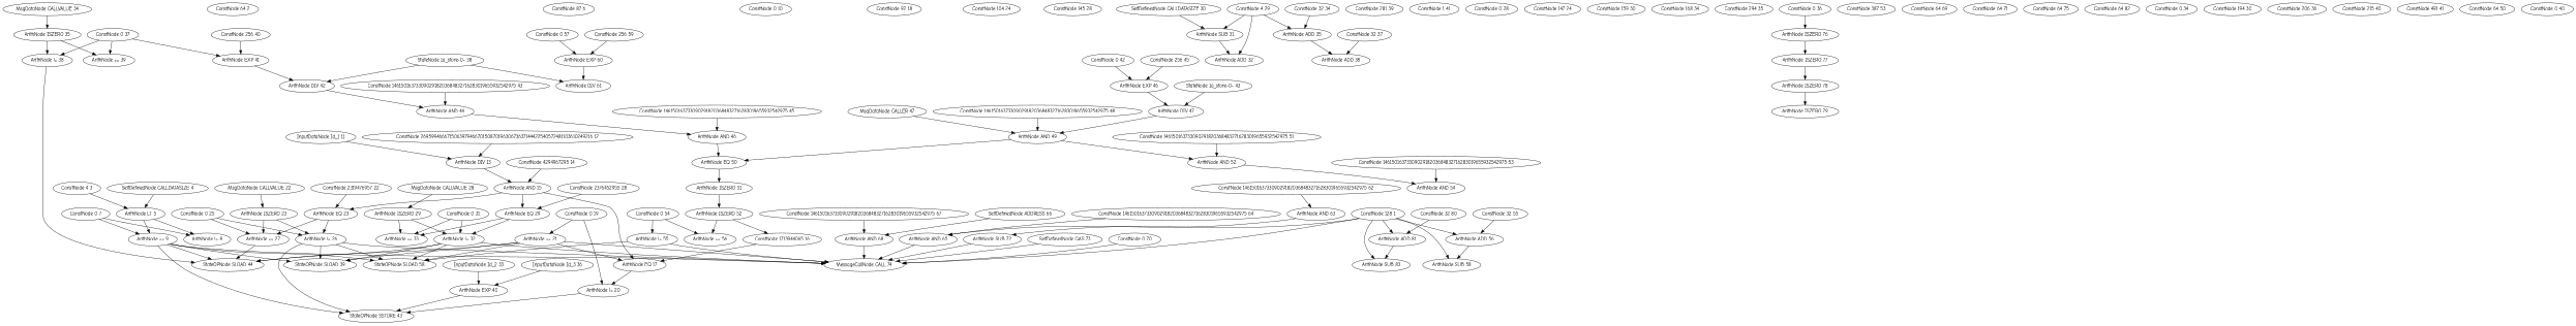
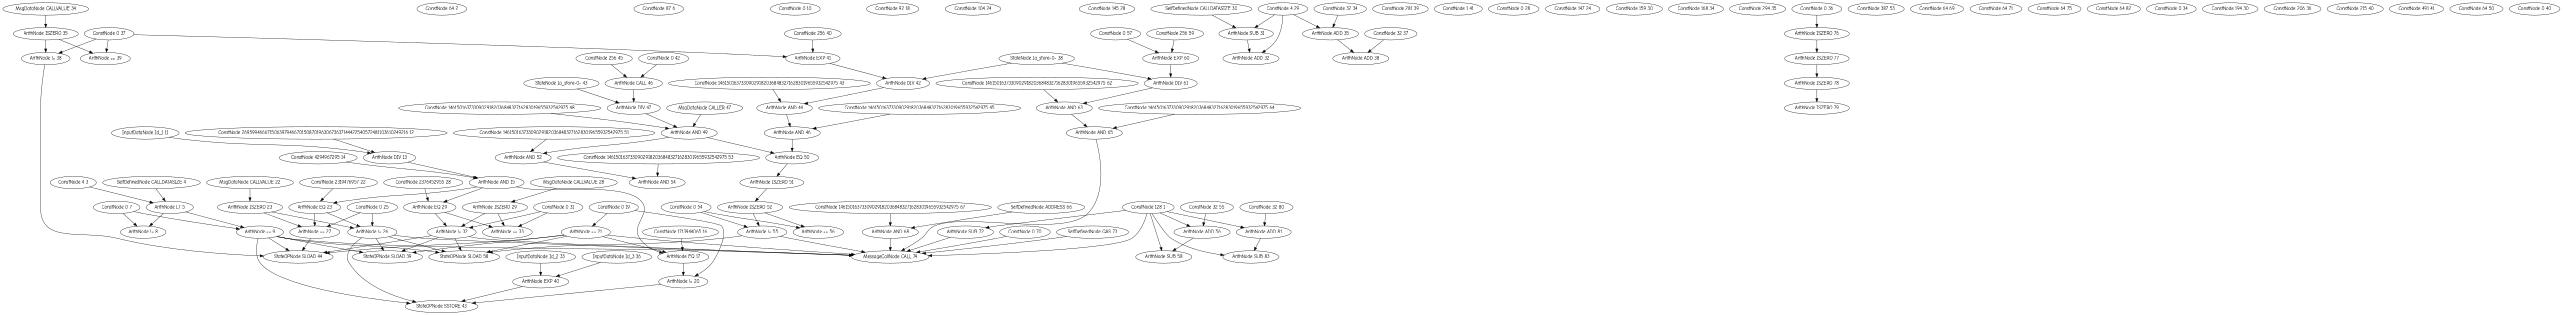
  strict digraph {
    fontname="Comic Neue"
    node [fontname="Comic Neue"]
    edge [edgeType="graphBuilder.XGraph.FlowEdge object at 0x11ade6f90" fontname="Comic Neue"]
    "ConstNode 128 1" [count=1]
    "ArithNode SUB 72" [count=93]
    "MessageCallNode CALL 74" [count=94]
    "ArithNode ADD 81" [count=101]
    "ArithNode SUB 83" [count=103]
    "ArithNode ADD 56" [count=134]
    "ArithNode SUB 58" [count=136]
    "ConstNode 64 2" [count=2]
    "ConstNode 4 3" [count=3]
    "ArithNode LT 5" [count=4]
    "ArithNode != 8" [count=7]
    "ArithNode == 9" [count=8]
    "StateOPNode SSTORE 43" [count=42]
    "StateOPNode SLOAD 39" [count=61]
    "StateOPNode SLOAD 58" [count=80]
    "StateOPNode SLOAD 44" [count=122]
    "SelfDefinedNode CALLDATASIZE 4"
    "ConstNode 87 6" [count=5]
    "ConstNode 0 7" [count=6]
    "ConstNode 0 10" [count=10]
    "InputDataNode Id_1 11" [count=11]
    "ArithNode DIV 13" [count=13]
    "ArithNode AND 15" [count=15]
    "ConstNode 26959946667150639794667015087019630673637144422540572481103610249216 12" [count=12]
    "ArithNode EQ 17" [count=17]
    "ArithNode EQ 23" [count=45]
    "ArithNode EQ 29" [count=107]
    "ConstNode 4294967295 14" [count=14]
    "ArithNode != 20" [count=20]
    "ArithNode != 26" [count=48]
    "ArithNode == 27" [count=49]
    "ArithNode != 32" [count=110]
    "ArithNode == 33" [count=111]
    "ConstNode 1713944065 16" [count=16]
    "ArithNode == 21" [count=21]
    "ConstNode 92 18" [count=18]
    "ConstNode 0 19" [count=19]
    "MsgDataNode CALLVALUE 22" [count=22]
    "ArithNode ISZERO 23" [count=23]
    "ConstNode 104 24" [count=24]
    "ConstNode 0 25" [count=47]
    "ConstNode 145 28" [count=28]
    "ConstNode 4 29" [count=29]
    "ArithNode SUB 31" [count=30]
    "ArithNode ADD 32" [count=31]
    "ArithNode ADD 35" [count=34]
    "ArithNode ADD 38" [count=37]
    "SelfDefinedNode CALLDATASIZE 30"
    "InputDataNode Id_2 33" [count=32]
    "ArithNode EXP 40" [count=39]
    "ConstNode 32 34" [count=33]
    "InputDataNode Id_3 36" [count=35]
    "ConstNode 32 37" [count=36]
    "ConstNode 281 39" [count=38]
    "ConstNode 1 41" [count=40]
    "ConstNode 0 28" [count=43]
    "ConstNode 2319476957 22" [count=44]
    "ConstNode 147 24" [count=46]
    "MsgDataNode CALLVALUE 28" [count=50]
    "ArithNode ISZERO 29" [count=51]
    "ConstNode 159 30" [count=52]
    "ConstNode 0 31" [count=109]
    "ConstNode 168 34" [count=56]
    "ConstNode 294 35" [count=57]
    "ConstNode 0 36" [count=58]
    "ArithNode ISZERO 76" [count=96]
    "ArithNode ISZERO 77" [count=97]
    "ConstNode 0 37" [count=115]
    "ArithNode EXP 41" [count=63]
    "ArithNode != 38" [count=116]
    "ArithNode == 39" [count=117]
    "ArithNode DIV 42" [count=64]
    "StateNode Ia_store-0- 38" [count=60]
    "ArithNode DIV 61" [count=83]
    "ArithNode AND 44" [count=66]
    "ArithNode AND 63" [count=85]
    "ConstNode 256 40" [count=62]
    "ArithNode AND 46" [count=68]
    "ConstNode 1461501637330902918203684832716283019655932542975 43" [count=65]
    "ArithNode EQ 50" [count=72]
    "ConstNode 1461501637330902918203684832716283019655932542975 45" [count=67]
    "ArithNode ISZERO 51" [count=73]
    "MsgDataNode CALLER 47" [count=69]
    "ArithNode AND 49" [count=127]
    "ArithNode AND 52" [count=130]
    "ConstNode 1461501637330902918203684832716283019655932542975 48" [count=126]
    "ArithNode AND 54" [count=132]
    "ArithNode ISZERO 52" [count=74]
    "ArithNode != 55" [count=77]
    "ArithNode == 56" [count=78]
    "ConstNode 387 53" [count=75]
    "ConstNode 0 54" [count=76]
    "ConstNode 0 57" [count=104]
    "ArithNode EXP 60" [count=82]
    "ConstNode 256 59" [count=81]
    "ArithNode AND 65" [count=87]
    "ConstNode 1461501637330902918203684832716283019655932542975 62" [count=84]
    "ConstNode 1461501637330902918203684832716283019655932542975 64" [count=86]
    "ConstNode 1461501637330902918203684832716283019655932542975 67" [count=88]
    "ArithNode AND 68" [count=89]
    "SelfDefinedNode ADDRESS 66"
    "ConstNode 64 69" [count=90]
    "ConstNode 0 70" [count=91]
    "ConstNode 64 71" [count=92]
    "SelfDefinedNode GAS 73"
    "ConstNode 64 75" [count=95]
    "ArithNode ISZERO 78" [count=98]
    "ArithNode ISZERO 79" [count=99]
    "ConstNode 32 80" [count=100]
    "ConstNode 64 82" [count=102]
    "ConstNode 0 34" [count=138]
    "ConstNode 2376452955 28" [count=106]
    "ConstNode 194 30" [count=108]
    "MsgDataNode CALLVALUE 34" [count=112]
    "ArithNode ISZERO 35" [count=113]
    "ConstNode 206 36" [count=114]
    "ConstNode 215 40" [count=118]
    "ConstNode 491 41" [count=119]
    "ConstNode 0 42" [count=120]
-   "ArithNode EXP 46" [count=124]
+   "ArithNode EXP 46" [count=124 label="ArithNode CALL 46"]
    "ArithNode DIV 47" [count=125]
    "StateNode Ia_store-0- 43" [count=121]
    "ConstNode 256 45" [count=123]
    "ConstNode 64 50" [count=128]
    "ConstNode 1461501637330902918203684832716283019655932542975 51" [count=129]
    "ConstNode 1461501637330902918203684832716283019655932542975 53" [count=131]
    "ConstNode 32 55" [count=133]
    "ConstNode 0 40" [count=137]
    "ConstNode 128 1" -> "ArithNode SUB 72" [edgeType="graphBuilder.XGraph.FlowEdge object at 0x11a9edb90"]
    "ConstNode 128 1" -> "MessageCallNode CALL 74"
    "ConstNode 128 1" -> "ArithNode ADD 81" [edgeType="graphBuilder.XGraph.FlowEdge object at 0x11ade6750"]
    "ConstNode 128 1" -> "ArithNode SUB 83" [edgeType="graphBuilder.XGraph.FlowEdge object at 0x11adf1110"]
    "ConstNode 128 1" -> "ArithNode ADD 56" [edgeType="graphBuilder.XGraph.FlowEdge object at 0x11adfb110"]
    "ConstNode 128 1" -> "ArithNode SUB 58" [edgeType="graphBuilder.XGraph.FlowEdge object at 0x11adfb9d0"]
    "ArithNode SUB 72" -> "MessageCallNode CALL 74"
    "ArithNode ADD 81" -> "ArithNode SUB 83" [edgeType="graphBuilder.XGraph.FlowEdge object at 0x11adf1110"]
    "ArithNode ADD 56" -> "ArithNode SUB 58" [edgeType="graphBuilder.XGraph.FlowEdge object at 0x11adfb9d0"]
    "ConstNode 4 3" -> "ArithNode LT 5" [edgeType="graphBuilder.XGraph.FlowEdge object at 0x11a9bbb10"]
    "ArithNode LT 5" -> "ArithNode != 8" [edgeType="graphBuilder.XGraph.FlowEdge object at 0x11a9d2390"]
    "ArithNode LT 5" -> "ArithNode == 9" [edgeType="graphBuilder.XGraph.FlowEdge object at 0x11a9d2350"]
    "ArithNode == 9" -> "MessageCallNode CALL 74" [edgeType="graphBuilder.XGraph.ControlEdge object at 0x11ade6850"]
    "ArithNode == 9" -> "StateOPNode SSTORE 43" [edgeType="graphBuilder.XGraph.ControlEdge object at 0x11a9ed890"]
    "ArithNode == 9" -> "StateOPNode SLOAD 39" [edgeType="graphBuilder.XGraph.ControlEdge object at 0x11a9f6210"]
    "ArithNode == 9" -> "StateOPNode SLOAD 58" [edgeType="graphBuilder.XGraph.ControlEdge object at 0x11ade6050"]
    "ArithNode == 9" -> "StateOPNode SLOAD 44" [edgeType="graphBuilder.XGraph.ControlEdge object at 0x11adf1510"]
    "SelfDefinedNode CALLDATASIZE 4" -> "ArithNode LT 5" [edgeType="graphBuilder.XGraph.FlowEdge object at 0x11a9bbb10"]
    "ConstNode 0 7" -> "ArithNode != 8" [edgeType="graphBuilder.XGraph.FlowEdge object at 0x11a9d2390"]
    "ConstNode 0 7" -> "ArithNode == 9" [edgeType="graphBuilder.XGraph.FlowEdge object at 0x11a9d2350"]
    "InputDataNode Id_1 11" -> "ArithNode DIV 13" [edgeType="graphBuilder.XGraph.FlowEdge object at 0x11a9d2a10"]
    "ArithNode DIV 13" -> "ArithNode AND 15" [edgeType="graphBuilder.XGraph.FlowEdge object at 0x11a9d2ad0"]
    "ArithNode AND 15" -> "ArithNode EQ 17" [edgeType="graphBuilder.XGraph.FlowEdge object at 0x11a9d2710"]
    "ArithNode AND 15" -> "ArithNode EQ 23" [edgeType="graphBuilder.XGraph.FlowEdge object at 0x11a9edd90"]
    "ArithNode AND 15" -> "ArithNode EQ 29" [edgeType="graphBuilder.XGraph.FlowEdge object at 0x11adf1ed0"]
    "ConstNode 26959946667150639794667015087019630673637144422540572481103610249216 12" -> "ArithNode DIV 13" [edgeType="graphBuilder.XGraph.FlowEdge object at 0x11a9d2a10"]
    "ArithNode EQ 17" -> "ArithNode != 20" [edgeType="graphBuilder.XGraph.FlowEdge object at 0x11a9d2850"]
    "ArithNode EQ 23" -> "ArithNode != 26" [edgeType="graphBuilder.XGraph.FlowEdge object at 0x11a9edf90"]
    "ArithNode EQ 23" -> "ArithNode == 27" [edgeType="graphBuilder.XGraph.FlowEdge object at 0x11a9eda90"]
    "ArithNode EQ 29" -> "ArithNode != 32" [edgeType="graphBuilder.XGraph.FlowEdge object at 0x11adf1290"]
    "ArithNode EQ 29" -> "ArithNode == 33" [edgeType="graphBuilder.XGraph.FlowEdge object at 0x11adf18d0"]
    "ConstNode 4294967295 14" -> "ArithNode AND 15" [edgeType="graphBuilder.XGraph.FlowEdge object at 0x11a9d2ad0"]
    "ArithNode != 20" -> "StateOPNode SSTORE 43" [edgeType="graphBuilder.XGraph.ControlEdge object at 0x11a9ed890"]
    "ArithNode != 26" -> "MessageCallNode CALL 74" [edgeType="graphBuilder.XGraph.ControlEdge object at 0x11ade6850"]
    "ArithNode != 26" -> "StateOPNode SSTORE 43" [edgeType="graphBuilder.XGraph.ControlEdge object at 0x11a9ed890"]
    "ArithNode != 26" -> "StateOPNode SLOAD 39" [edgeType="graphBuilder.XGraph.ControlEdge object at 0x11a9f6210"]
    "ArithNode != 26" -> "StateOPNode SLOAD 58" [edgeType="graphBuilder.XGraph.ControlEdge object at 0x11ade6050"]
    "ArithNode == 27" -> "StateOPNode SLOAD 44" [edgeType="graphBuilder.XGraph.ControlEdge object at 0x11adf1510"]
    "ArithNode != 32" -> "MessageCallNode CALL 74" [edgeType="graphBuilder.XGraph.ControlEdge object at 0x11ade6850"]
    "ArithNode != 32" -> "StateOPNode SLOAD 39" [edgeType="graphBuilder.XGraph.ControlEdge object at 0x11a9f6210"]
    "ArithNode != 32" -> "StateOPNode SLOAD 58" [edgeType="graphBuilder.XGraph.ControlEdge object at 0x11ade6050"]
    "ArithNode != 32" -> "StateOPNode SLOAD 44" [edgeType="graphBuilder.XGraph.ControlEdge object at 0x11adf1510"]
    "ConstNode 1713944065 16" -> "ArithNode EQ 17" [edgeType="graphBuilder.XGraph.FlowEdge object at 0x11a9d2710"]
    "ArithNode == 21" -> "MessageCallNode CALL 74" [edgeType="graphBuilder.XGraph.ControlEdge object at 0x11ade6850"]
    "ArithNode == 21" -> "StateOPNode SLOAD 39" [edgeType="graphBuilder.XGraph.ControlEdge object at 0x11a9f6210"]
    "ArithNode == 21" -> "StateOPNode SLOAD 58" [edgeType="graphBuilder.XGraph.ControlEdge object at 0x11ade6050"]
    "ArithNode == 21" -> "StateOPNode SLOAD 44" [edgeType="graphBuilder.XGraph.ControlEdge object at 0x11adf1510"]
    "ArithNode == 21" -> "ArithNode EQ 17" [edgeType="graphBuilder.XGraph.FlowEdge object at 0x11a9d2cd0"]
    "ConstNode 0 19" -> "ArithNode != 20" [edgeType="graphBuilder.XGraph.FlowEdge object at 0x11a9d2850"]
    "ConstNode 0 19" -> "ArithNode == 21" [edgeType="graphBuilder.XGraph.FlowEdge object at 0x11a9d2cd0"]
    "MsgDataNode CALLVALUE 22" -> "ArithNode ISZERO 23" [edgeType="graphBuilder.XGraph.FlowEdge object at 0x11a9d2c10"]
    "ArithNode ISZERO 23" -> "ArithNode != 26" [edgeType="graphBuilder.XGraph.FlowEdge object at 0x11a9d2dd0"]
    "ArithNode ISZERO 23" -> "ArithNode == 27" [edgeType="graphBuilder.XGraph.FlowEdge object at 0x11a9d2d10"]
    "ConstNode 0 25" -> "ArithNode != 26" [edgeType="graphBuilder.XGraph.FlowEdge object at 0x11a9edf90"]
    "ConstNode 0 25" -> "ArithNode == 27" [edgeType="graphBuilder.XGraph.FlowEdge object at 0x11a9eda90"]
    "ConstNode 4 29" -> "ArithNode SUB 31" [edgeType="graphBuilder.XGraph.FlowEdge object at 0x11a9d21d0"]
    "ConstNode 4 29" -> "ArithNode ADD 32" [edgeType="graphBuilder.XGraph.FlowEdge object at 0x11a9ed0d0"]
    "ConstNode 4 29" -> "ArithNode ADD 35" [edgeType="graphBuilder.XGraph.FlowEdge object at 0x11a9ed290"]
    "ArithNode SUB 31" -> "ArithNode ADD 32" [edgeType="graphBuilder.XGraph.FlowEdge object at 0x11a9ed0d0"]
    "ArithNode ADD 35" -> "ArithNode ADD 38" [edgeType="graphBuilder.XGraph.FlowEdge object at 0x11a9ed450"]
    "SelfDefinedNode CALLDATASIZE 30" -> "ArithNode SUB 31" [edgeType="graphBuilder.XGraph.FlowEdge object at 0x11a9d21d0"]
    "InputDataNode Id_2 33" -> "ArithNode EXP 40" [edgeType="graphBuilder.XGraph.FlowEdge object at 0x11a9ed750"]
    "ArithNode EXP 40" -> "StateOPNode SSTORE 43" [edgeType="graphBuilder.XGraph.FlowEdge object at 0x11a9ed850"]
    "ConstNode 32 34" -> "ArithNode ADD 35" [edgeType="graphBuilder.XGraph.FlowEdge object at 0x11a9ed290"]
    "InputDataNode Id_3 36" -> "ArithNode EXP 40" [edgeType="graphBuilder.XGraph.FlowEdge object at 0x11a9ed750"]
    "ConstNode 32 37" -> "ArithNode ADD 38" [edgeType="graphBuilder.XGraph.FlowEdge object at 0x11a9ed450"]
    "ConstNode 2319476957 22" -> "ArithNode EQ 23" [edgeType="graphBuilder.XGraph.FlowEdge object at 0x11a9edd90"]
    "MsgDataNode CALLVALUE 28" -> "ArithNode ISZERO 29" [edgeType="graphBuilder.XGraph.FlowEdge object at 0x11a9ed990"]
    "ArithNode ISZERO 29" -> "ArithNode != 32" [edgeType="graphBuilder.XGraph.FlowEdge object at 0x11a9edc10"]
    "ArithNode ISZERO 29" -> "ArithNode == 33" [edgeType="graphBuilder.XGraph.FlowEdge object at 0x11a9ed5d0"]
    "ConstNode 0 31" -> "ArithNode != 32" [edgeType="graphBuilder.XGraph.FlowEdge object at 0x11adf1290"]
    "ConstNode 0 31" -> "ArithNode == 33" [edgeType="graphBuilder.XGraph.FlowEdge object at 0x11adf18d0"]
    "ConstNode 0 36" -> "ArithNode ISZERO 76" [edgeType="graphBuilder.XGraph.FlowEdge object at 0x11ade6c10"]
    "ArithNode ISZERO 76" -> "ArithNode ISZERO 77" [edgeType="graphBuilder.XGraph.FlowEdge object at 0x11ade6d90"]
    "ArithNode ISZERO 77" -> "ArithNode ISZERO 78" [edgeType="graphBuilder.XGraph.FlowEdge object at 0x11ade6cd0"]
    "ConstNode 0 37" -> "ArithNode EXP 41" [edgeType="graphBuilder.XGraph.FlowEdge object at 0x11a9f6450"]
    "ConstNode 0 37" -> "ArithNode != 38" [edgeType="graphBuilder.XGraph.FlowEdge object at 0x11adf1890"]
    "ConstNode 0 37" -> "ArithNode == 39" [edgeType="graphBuilder.XGraph.FlowEdge object at 0x11adf1810"]
    "ArithNode EXP 41" -> "ArithNode DIV 42" [edgeType="graphBuilder.XGraph.FlowEdge object at 0x11a9f6550"]
    "ArithNode != 38" -> "StateOPNode SLOAD 44" [edgeType="graphBuilder.XGraph.ControlEdge object at 0x11adf1510"]
    "ArithNode DIV 42" -> "ArithNode AND 44" [edgeType="graphBuilder.XGraph.FlowEdge object at 0x11a9f6610"]
    "StateNode Ia_store-0- 38" -> "ArithNode DIV 42" [edgeType="graphBuilder.XGraph.FlowEdge object at 0x11a9f6550"]
    "StateNode Ia_store-0- 38" -> "ArithNode DIV 61" [edgeType="graphBuilder.XGraph.FlowEdge object at 0x11ade6210"]
+   "ArithNode DIV 61" -> "ArithNode AND 63" [edgeType="graphBuilder.XGraph.FlowEdge object at 0x11ade62d0"]
    "ArithNode AND 44" -> "ArithNode AND 46" [edgeType="graphBuilder.XGraph.FlowEdge object at 0x11a9f6750"]
    "ArithNode AND 63" -> "ArithNode AND 65" [edgeType="graphBuilder.XGraph.FlowEdge object at 0x11ade6410"]
    "ConstNode 256 40" -> "ArithNode EXP 41" [edgeType="graphBuilder.XGraph.FlowEdge object at 0x11a9f6450"]
    "ArithNode AND 46" -> "ArithNode EQ 50" [edgeType="graphBuilder.XGraph.FlowEdge object at 0x11a9f6b90"]
    "ConstNode 1461501637330902918203684832716283019655932542975 43" -> "ArithNode AND 44" [edgeType="graphBuilder.XGraph.FlowEdge object at 0x11a9f6610"]
    "ArithNode EQ 50" -> "ArithNode ISZERO 51" [edgeType="graphBuilder.XGraph.FlowEdge object at 0x11a9f6c90"]
    "ConstNode 1461501637330902918203684832716283019655932542975 45" -> "ArithNode AND 46" [edgeType="graphBuilder.XGraph.FlowEdge object at 0x11a9f6750"]
    "ArithNode ISZERO 51" -> "ArithNode ISZERO 52" [edgeType="graphBuilder.XGraph.FlowEdge object at 0x11a9f6d90"]
    "MsgDataNode CALLER 47" -> "ArithNode AND 49" [edgeType="graphBuilder.XGraph.FlowEdge object at 0x11a9f6910"]
    "ArithNode AND 49" -> "ArithNode EQ 50" [edgeType="graphBuilder.XGraph.FlowEdge object at 0x11a9f6b90"]
    "ArithNode AND 49" -> "ArithNode AND 52" [edgeType="graphBuilder.XGraph.FlowEdge object at 0x11a9f6fd0"]
    "ArithNode AND 52" -> "ArithNode AND 54" [edgeType="graphBuilder.XGraph.FlowEdge object at 0x11ade6a10"]
    "ConstNode 1461501637330902918203684832716283019655932542975 48" -> "ArithNode AND 49" [edgeType="graphBuilder.XGraph.FlowEdge object at 0x11adf1490"]
-   "ArithNode ISZERO 52" -> "ConstNode 1713944065 16" [edgeType="graphBuilder.XGraph.FlowEdge object at 0x11a9f6b50"]
+   "ArithNode ISZERO 52" -> "ArithNode != 55" [edgeType="graphBuilder.XGraph.FlowEdge object at 0x11a9f6b50"]
    "ArithNode ISZERO 52" -> "ArithNode == 56" [edgeType="graphBuilder.XGraph.FlowEdge object at 0x11a9f6cd0"]
    "ArithNode != 55" -> "MessageCallNode CALL 74" [edgeType="graphBuilder.XGraph.ControlEdge object at 0x11ade6850"]
    "ArithNode != 55" -> "StateOPNode SLOAD 58" [edgeType="graphBuilder.XGraph.ControlEdge object at 0x11ade6050"]
    "ConstNode 0 54" -> "ArithNode != 55" [edgeType="graphBuilder.XGraph.FlowEdge object at 0x11a9f6b50"]
    "ConstNode 0 54" -> "ArithNode == 56" [edgeType="graphBuilder.XGraph.FlowEdge object at 0x11a9f6cd0"]
    "ConstNode 0 57" -> "ArithNode EXP 60" [edgeType="graphBuilder.XGraph.FlowEdge object at 0x11ade6110"]
    "ArithNode EXP 60" -> "ArithNode DIV 61" [edgeType="graphBuilder.XGraph.FlowEdge object at 0x11ade6210"]
    "ConstNode 256 59" -> "ArithNode EXP 60" [edgeType="graphBuilder.XGraph.FlowEdge object at 0x11ade6110"]
    "ArithNode AND 65" -> "MessageCallNode CALL 74"
    "ConstNode 1461501637330902918203684832716283019655932542975 62" -> "ArithNode AND 63" [edgeType="graphBuilder.XGraph.FlowEdge object at 0x11ade62d0"]
    "ConstNode 1461501637330902918203684832716283019655932542975 64" -> "ArithNode AND 65" [edgeType="graphBuilder.XGraph.FlowEdge object at 0x11ade6410"]
    "ConstNode 1461501637330902918203684832716283019655932542975 67" -> "ArithNode AND 68" [edgeType="graphBuilder.XGraph.FlowEdge object at 0x11ade65d0"]
    "ArithNode AND 68" -> "MessageCallNode CALL 74"
    "SelfDefinedNode ADDRESS 66" -> "ArithNode AND 68" [edgeType="graphBuilder.XGraph.FlowEdge object at 0x11ade65d0"]
    "ConstNode 0 70" -> "MessageCallNode CALL 74"
    "SelfDefinedNode GAS 73" -> "MessageCallNode CALL 74"
    "ArithNode ISZERO 78" -> "ArithNode ISZERO 79" [edgeType="graphBuilder.XGraph.FlowEdge object at 0x11ade6bd0"]
    "ConstNode 32 80" -> "ArithNode ADD 81" [edgeType="graphBuilder.XGraph.FlowEdge object at 0x11ade6750"]
    "ConstNode 2376452955 28" -> "ArithNode EQ 29" [edgeType="graphBuilder.XGraph.FlowEdge object at 0x11adf1ed0"]
    "MsgDataNode CALLVALUE 34" -> "ArithNode ISZERO 35" [edgeType="graphBuilder.XGraph.FlowEdge object at 0x11adf1590"]
    "ArithNode ISZERO 35" -> "ArithNode != 38" [edgeType="graphBuilder.XGraph.FlowEdge object at 0x11adf1890"]
    "ArithNode ISZERO 35" -> "ArithNode == 39" [edgeType="graphBuilder.XGraph.FlowEdge object at 0x11adf1810"]
    "ConstNode 0 42" -> "ArithNode EXP 46" [edgeType="graphBuilder.XGraph.FlowEdge object at 0x11adf1950"]
    "ArithNode EXP 46" -> "ArithNode DIV 47" [edgeType="graphBuilder.XGraph.FlowEdge object at 0x11adf1710"]
    "ArithNode DIV 47" -> "ArithNode AND 49" [edgeType="graphBuilder.XGraph.FlowEdge object at 0x11adf1490"]
    "StateNode Ia_store-0- 43" -> "ArithNode DIV 47" [edgeType="graphBuilder.XGraph.FlowEdge object at 0x11adf1710"]
    "ConstNode 256 45" -> "ArithNode EXP 46" [edgeType="graphBuilder.XGraph.FlowEdge object at 0x11adf1950"]
    "ConstNode 1461501637330902918203684832716283019655932542975 51" -> "ArithNode AND 52" [edgeType="graphBuilder.XGraph.FlowEdge object at 0x11a9f6fd0"]
    "ConstNode 1461501637330902918203684832716283019655932542975 53" -> "ArithNode AND 54" [edgeType="graphBuilder.XGraph.FlowEdge object at 0x11ade6a10"]
    "ConstNode 32 55" -> "ArithNode ADD 56" [edgeType="graphBuilder.XGraph.FlowEdge object at 0x11adfb110"]
  }
